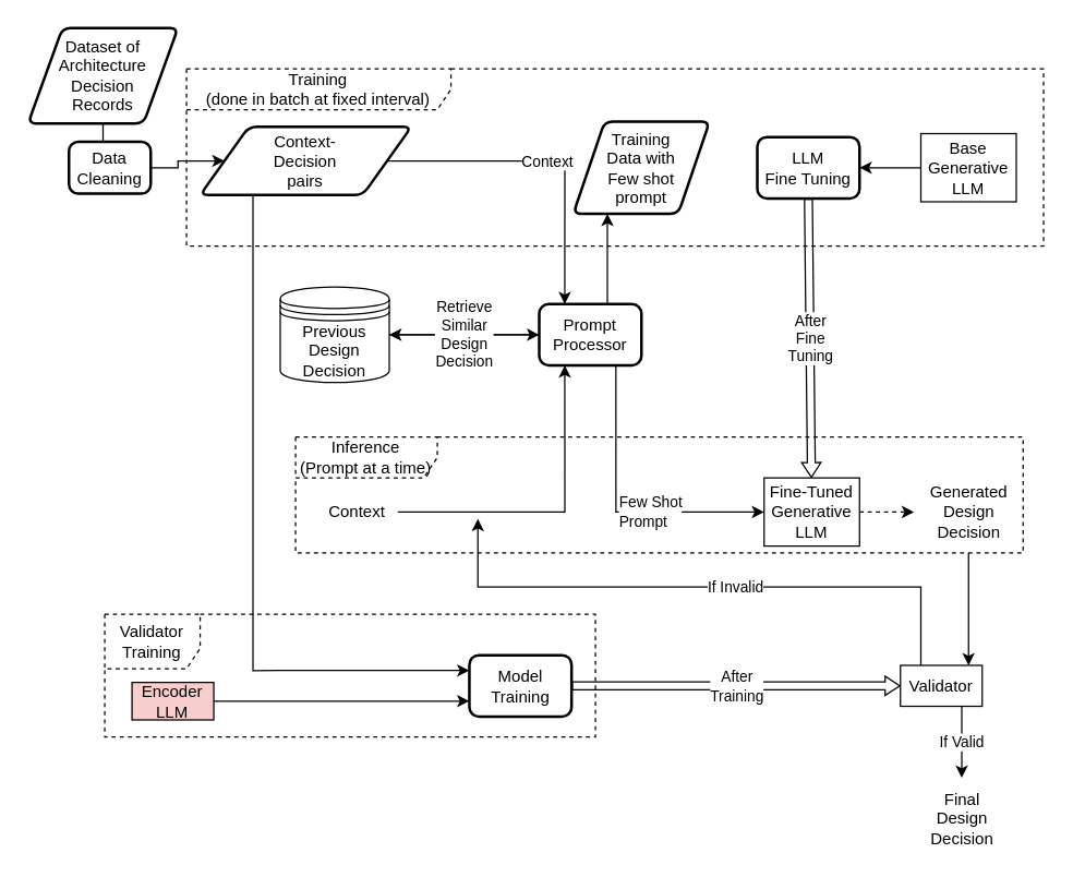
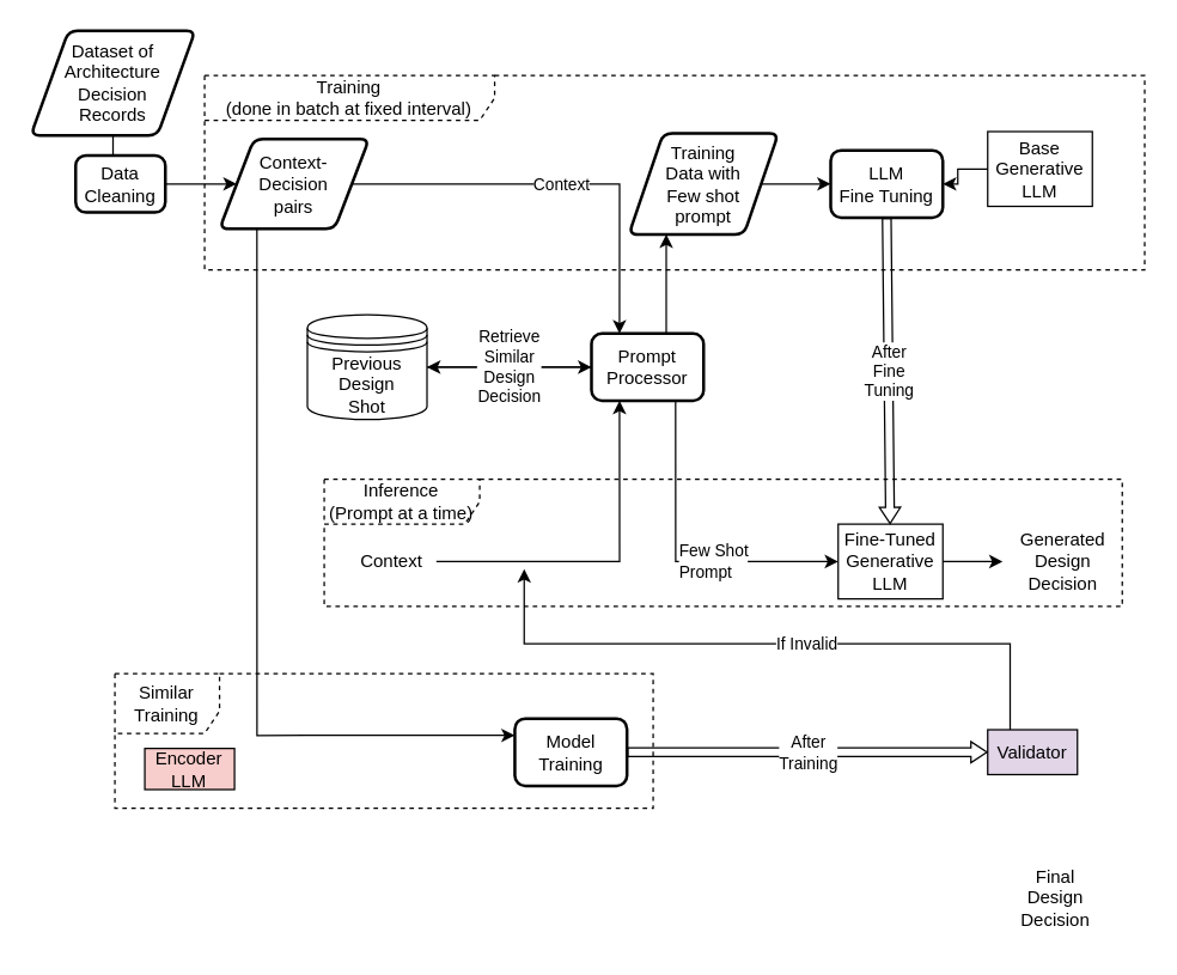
  <mxCell id="0" />
  <mxCell id="1" parent="0" />
  <mxCell id="2" value="" style="edgeStyle=orthogonalEdgeStyle;rounded=0;orthogonalLoop=1;jettySize=auto;html=1;" edge="1" parent="1" source="3" target="37"><mxGeometry relative="1" as="geometry" /></mxCell>
  <mxCell id="3" value="Dataset of&lt;div&gt;Architecture&lt;/div&gt;&lt;div&gt;Decision&lt;/div&gt;&lt;div&gt;Records&lt;/div&gt;" style="shape=parallelogram;html=1;strokeWidth=2;perimeter=parallelogramPerimeter;whiteSpace=wrap;rounded=1;arcSize=12;size=0.23;" vertex="1" parent="1"><mxGeometry x="20" y="20" width="110" height="70" as="geometry" /></mxCell>
  <mxCell id="4" value="&lt;div&gt;Context&lt;/div&gt;" style="edgeStyle=orthogonalEdgeStyle;rounded=0;orthogonalLoop=1;jettySize=auto;html=1;entryX=0.25;entryY=0;entryDx=0;entryDy=0;" edge="1" parent="1" source="21" target="10"><mxGeometry relative="1" as="geometry" /></mxCell>
  <mxCell id="5" style="edgeStyle=orthogonalEdgeStyle;rounded=0;orthogonalLoop=1;jettySize=auto;html=1;exitX=0.25;exitY=1;exitDx=0;exitDy=0;entryX=0;entryY=0.25;entryDx=0;entryDy=0;" edge="1" parent="1" source="21" target="14"><mxGeometry relative="1" as="geometry" /></mxCell>
  <mxCell id="6" style="edgeStyle=orthogonalEdgeStyle;rounded=0;orthogonalLoop=1;jettySize=auto;html=1;" edge="1" parent="1" source="7" target="10"><mxGeometry relative="1" as="geometry" /></mxCell>
- <mxCell id="7" value="Previous&lt;div&gt;Design&lt;/div&gt;&lt;div&gt;Decision&lt;/div&gt;" style="shape=datastore;whiteSpace=wrap;html=1;" vertex="1" parent="1"><mxGeometry x="205" y="210" width="80" height="70" as="geometry" /></mxCell>
+ <mxCell id="7" value="Previous&lt;div&gt;Design&lt;/div&gt;&lt;div&gt;Shot&lt;/div&gt;" style="shape=datastore;whiteSpace=wrap;html=1;" vertex="1" parent="1"><mxGeometry x="205" y="210" width="80" height="70" as="geometry" /></mxCell>
  <mxCell id="8" value="Retrieve&lt;div&gt;Similar&lt;/div&gt;&lt;div&gt;Design&lt;/div&gt;&lt;div&gt;Decision&lt;/div&gt;" style="edgeStyle=orthogonalEdgeStyle;rounded=0;orthogonalLoop=1;jettySize=auto;html=1;entryX=1;entryY=0.5;entryDx=0;entryDy=0;" edge="1" parent="1" source="10" target="7"><mxGeometry relative="1" as="geometry" /></mxCell>
  <mxCell id="9" style="edgeStyle=orthogonalEdgeStyle;rounded=0;orthogonalLoop=1;jettySize=auto;html=1;entryX=0.25;entryY=1;entryDx=0;entryDy=0;" edge="1" parent="1" source="10" target="23"><mxGeometry relative="1" as="geometry"><Array as="points"><mxPoint x="445" y="245" /></Array></mxGeometry></mxCell>
  <mxCell id="10" value="Prompt&lt;div&gt;Processor&lt;/div&gt;" style="rounded=1;whiteSpace=wrap;html=1;absoluteArcSize=1;arcSize=14;strokeWidth=2;" vertex="1" parent="1"><mxGeometry x="395" y="222.5" width="75" height="45" as="geometry" /></mxCell>
  <mxCell id="11" value="Few Shot&lt;div&gt;Prompt&lt;/div&gt;" style="edgeStyle=orthogonalEdgeStyle;rounded=0;orthogonalLoop=1;jettySize=auto;html=1;exitX=0.75;exitY=1;exitDx=0;exitDy=0;labelPosition=right;verticalLabelPosition=middle;align=left;verticalAlign=middle;" edge="1" parent="1" source="10" target="29"><mxGeometry relative="1" as="geometry"><mxPoint x="396.25" y="270" as="sourcePoint" /><Array as="points"><mxPoint x="451" y="375" /></Array></mxGeometry></mxCell>
  <mxCell id="12" value="" style="edgeStyle=orthogonalEdgeStyle;rounded=0;orthogonalLoop=1;jettySize=auto;html=1;entryX=0.25;entryY=1;entryDx=0;entryDy=0;" edge="1" parent="1" source="31" target="10"><mxGeometry relative="1" as="geometry"><mxPoint x="343.75" y="375" as="targetPoint" /></mxGeometry></mxCell>
- <mxCell id="13" value="" style="edgeStyle=orthogonalEdgeStyle;rounded=0;orthogonalLoop=1;jettySize=auto;html=1;" edge="1" parent="1" source="28" target="18"><mxGeometry relative="1" as="geometry"><Array as="points"><mxPoint x="710" y="440" /><mxPoint x="710" y="440" /></Array></mxGeometry></mxCell>
  <mxCell id="14" value="Model&lt;div&gt;Training&lt;/div&gt;" style="rounded=1;whiteSpace=wrap;html=1;absoluteArcSize=1;arcSize=14;strokeWidth=2;" vertex="1" parent="1"><mxGeometry x="343.75" y="480" width="75" height="45" as="geometry" /></mxCell>
- <mxCell id="15" style="edgeStyle=orthogonalEdgeStyle;rounded=0;orthogonalLoop=1;jettySize=auto;html=1;entryX=0;entryY=0.75;entryDx=0;entryDy=0;" edge="1" parent="1" source="16" target="14"><mxGeometry relative="1" as="geometry" /></mxCell>
  <mxCell id="16" value="&lt;div&gt;Encoder&lt;/div&gt;&lt;div&gt;LLM&lt;/div&gt;" style="html=1;align=center;verticalAlign=middle;dashed=0;whiteSpace=wrap;fillColor=#f8cecc;" vertex="1" parent="1"><mxGeometry x="96.25" y="500" width="60" height="27.5" as="geometry" /></mxCell>
- <mxCell id="17" value="If Valid" style="edgeStyle=orthogonalEdgeStyle;rounded=0;orthogonalLoop=1;jettySize=auto;html=1;exitX=0.75;exitY=1;exitDx=0;exitDy=0;" edge="1" parent="1" source="18" target="19"><mxGeometry relative="1" as="geometry"><mxPoint x="710" y="530" as="sourcePoint" /></mxGeometry></mxCell>
- <mxCell id="18" value="Validator" style="html=1;align=center;verticalAlign=middle;dashed=0;whiteSpace=wrap;" vertex="1" parent="1"><mxGeometry x="660" y="487.5" width="60" height="30" as="geometry" /></mxCell>
+ <mxCell id="18" value="Validator" style="html=1;align=center;verticalAlign=middle;dashed=0;whiteSpace=wrap;fillColor=#e1d5e7;" vertex="1" parent="1"><mxGeometry x="660" y="487.5" width="60" height="30" as="geometry" /></mxCell>
  <mxCell id="19" value="Final&lt;div&gt;Design&lt;div&gt;Decision&lt;/div&gt;&lt;/div&gt;" style="text;html=1;align=center;verticalAlign=middle;resizable=0;points=[];autosize=1;strokeColor=none;fillColor=none;" vertex="1" parent="1"><mxGeometry x="670" y="570" width="70" height="60" as="geometry" /></mxCell>
  <mxCell id="20" value="Training&lt;div&gt;(done in batch at fixed interval)&lt;/div&gt;" style="shape=umlFrame;whiteSpace=wrap;html=1;pointerEvents=0;recursiveResize=0;container=1;collapsible=0;width=194;dashed=1;fillColor=none;height=30;" vertex="1" parent="1"><mxGeometry x="136.25" y="50" width="628.75" height="130" as="geometry" /></mxCell>
- <mxCell id="21" value="Context-&lt;div&gt;Decision&lt;/div&gt;&lt;div&gt;pairs&lt;/div&gt;" style="shape=parallelogram;html=1;strokeWidth=2;perimeter=parallelogramPerimeter;whiteSpace=wrap;rounded=1;arcSize=12;size=0.23;" vertex="1" parent="20"><mxGeometry x="10" y="42.5" width="155" height="50" as="geometry" /></mxCell>
+ <mxCell id="21" value="Context-&lt;div&gt;Decision&lt;/div&gt;&lt;div&gt;pairs&lt;/div&gt;" style="shape=parallelogram;html=1;strokeWidth=2;perimeter=parallelogramPerimeter;whiteSpace=wrap;rounded=1;arcSize=12;size=0.23;" vertex="1" parent="20"><mxGeometry x="10" y="42.5" width="100" height="60" as="geometry" /></mxCell>
+ <mxCell id="22" value="" style="edgeStyle=orthogonalEdgeStyle;rounded=0;orthogonalLoop=1;jettySize=auto;html=1;" edge="1" parent="20" source="23" target="25"><mxGeometry relative="1" as="geometry" /></mxCell>
  <mxCell id="23" value="Training&lt;div&gt;Data with&lt;/div&gt;&lt;div&gt;Few shot&lt;/div&gt;&lt;div&gt;prompt&lt;/div&gt;" style="shape=parallelogram;html=1;strokeWidth=2;perimeter=parallelogramPerimeter;whiteSpace=wrap;rounded=1;arcSize=12;size=0.23;" vertex="1" parent="20"><mxGeometry x="283.75" y="38.75" width="100" height="67.5" as="geometry" /></mxCell>
- <mxCell id="24" value="Base&lt;div&gt;Generative&lt;/div&gt;&lt;div&gt;LLM&lt;/div&gt;" style="html=1;align=center;verticalAlign=middle;dashed=0;whiteSpace=wrap;" vertex="1" parent="20"><mxGeometry x="538.75" y="47.5" width="70" height="50" as="geometry" /></mxCell>
+ <mxCell id="24" value="Base&lt;div&gt;Generative&lt;/div&gt;&lt;div&gt;LLM&lt;/div&gt;" style="html=1;align=center;verticalAlign=middle;dashed=0;whiteSpace=wrap;" vertex="1" parent="20"><mxGeometry x="523.75" y="37.5" width="70" height="50" as="geometry" /></mxCell>
  <mxCell id="25" value="LLM&lt;div&gt;Fine Tuning&lt;/div&gt;" style="rounded=1;whiteSpace=wrap;html=1;absoluteArcSize=1;arcSize=14;strokeWidth=2;" vertex="1" parent="20"><mxGeometry x="418.75" y="50" width="75" height="45" as="geometry" /></mxCell>
  <mxCell id="26" value="" style="edgeStyle=orthogonalEdgeStyle;rounded=0;orthogonalLoop=1;jettySize=auto;html=1;" edge="1" parent="20" source="24" target="25"><mxGeometry relative="1" as="geometry" /></mxCell>
  <mxCell id="27" value="Inference&lt;div&gt;(Prompt at a time)&lt;/div&gt;" style="shape=umlFrame;whiteSpace=wrap;html=1;pointerEvents=0;recursiveResize=0;container=1;collapsible=0;width=104;dashed=1;fillColor=none;height=30;" vertex="1" parent="1"><mxGeometry x="216.25" y="320" width="533.75" height="85" as="geometry" /></mxCell>
  <mxCell id="28" value="Generated&lt;div&gt;Design&lt;/div&gt;&lt;div&gt;Decision&lt;/div&gt;" style="text;html=1;align=center;verticalAlign=middle;resizable=0;points=[];autosize=1;strokeColor=none;fillColor=none;" vertex="1" parent="27"><mxGeometry x="453.75" y="25" width="80" height="60" as="geometry" /></mxCell>
  <mxCell id="29" value="&lt;div&gt;Fine-Tuned&lt;/div&gt;&lt;div&gt;Generative&lt;/div&gt;&lt;div&gt;LLM&lt;/div&gt;" style="html=1;align=center;verticalAlign=middle;dashed=0;whiteSpace=wrap;" vertex="1" parent="27"><mxGeometry x="343.75" y="30" width="70" height="50" as="geometry" /></mxCell>
- <mxCell id="30" value="" style="edgeStyle=orthogonalEdgeStyle;rounded=0;orthogonalLoop=1;jettySize=auto;html=1;dashed=1;" edge="1" parent="27" source="29" target="28"><mxGeometry relative="1" as="geometry" /></mxCell>
+ <mxCell id="30" value="" style="edgeStyle=orthogonalEdgeStyle;rounded=0;orthogonalLoop=1;jettySize=auto;html=1;" edge="1" parent="27" source="29" target="28"><mxGeometry relative="1" as="geometry" /></mxCell>
  <mxCell id="31" value="&lt;div&gt;Context&lt;/div&gt;" style="text;html=1;align=center;verticalAlign=middle;resizable=0;points=[];autosize=1;strokeColor=none;fillColor=none;" vertex="1" parent="27"><mxGeometry x="15" y="40" width="60" height="30" as="geometry" /></mxCell>
  <mxCell id="32" value="If Invalid" style="edgeStyle=orthogonalEdgeStyle;rounded=0;orthogonalLoop=1;jettySize=auto;html=1;exitX=0.25;exitY=0;exitDx=0;exitDy=0;labelPosition=right;verticalLabelPosition=middle;align=left;verticalAlign=middle;" edge="1" parent="27" source="18"><mxGeometry relative="1" as="geometry"><mxPoint x="133.75" y="60" as="targetPoint" /><Array as="points"><mxPoint x="459" y="110" /><mxPoint x="134" y="110" /></Array></mxGeometry></mxCell>
- <mxCell id="33" value="Validator&lt;div&gt;Training&lt;/div&gt;" style="shape=umlFrame;whiteSpace=wrap;html=1;pointerEvents=0;recursiveResize=0;container=1;collapsible=0;width=70;dashed=1;fillColor=none;height=40;" vertex="1" parent="1"><mxGeometry x="76.25" y="450" width="360" height="90" as="geometry" /></mxCell>
+ <mxCell id="33" value="Similar&lt;div&gt;Training&lt;/div&gt;" style="shape=umlFrame;whiteSpace=wrap;html=1;pointerEvents=0;recursiveResize=0;container=1;collapsible=0;width=70;dashed=1;fillColor=none;height=40;" vertex="1" parent="1"><mxGeometry x="76.25" y="450" width="360" height="90" as="geometry" /></mxCell>
  <mxCell id="34" value="After&lt;div&gt;Fine&lt;/div&gt;&lt;div&gt;Tuning&lt;/div&gt;" style="shape=flexArrow;endArrow=classic;html=1;rounded=0;width=5.769;endSize=3.238;exitX=0.5;exitY=1;exitDx=0;exitDy=0;endWidth=7.361;" edge="1" parent="1" source="25" target="29"><mxGeometry width="50" height="50" relative="1" as="geometry"><mxPoint x="226.25" y="200" as="sourcePoint" /><mxPoint x="276.25" y="150" as="targetPoint" /></mxGeometry></mxCell>
  <mxCell id="35" value="After&lt;div&gt;Training&lt;/div&gt;" style="shape=flexArrow;endArrow=classic;html=1;rounded=0;width=5.769;endSize=3.238;exitX=1;exitY=0.5;exitDx=0;exitDy=0;endWidth=7.361;entryX=0;entryY=0.5;entryDx=0;entryDy=0;" edge="1" parent="1" source="14" target="18"><mxGeometry width="50" height="50" relative="1" as="geometry"><mxPoint x="456.25" y="500" as="sourcePoint" /><mxPoint x="456.25" y="705" as="targetPoint" /></mxGeometry></mxCell>
  <mxCell id="36" value="" style="edgeStyle=orthogonalEdgeStyle;rounded=0;orthogonalLoop=1;jettySize=auto;html=1;" edge="1" parent="1" source="37" target="21"><mxGeometry relative="1" as="geometry" /></mxCell>
  <mxCell id="37" value="Data&lt;div&gt;Cleaning&lt;/div&gt;" style="rounded=1;whiteSpace=wrap;html=1;absoluteArcSize=1;arcSize=14;strokeWidth=2;" vertex="1" parent="1"><mxGeometry x="50" y="103.44" width="60" height="38.13" as="geometry" /></mxCell>
